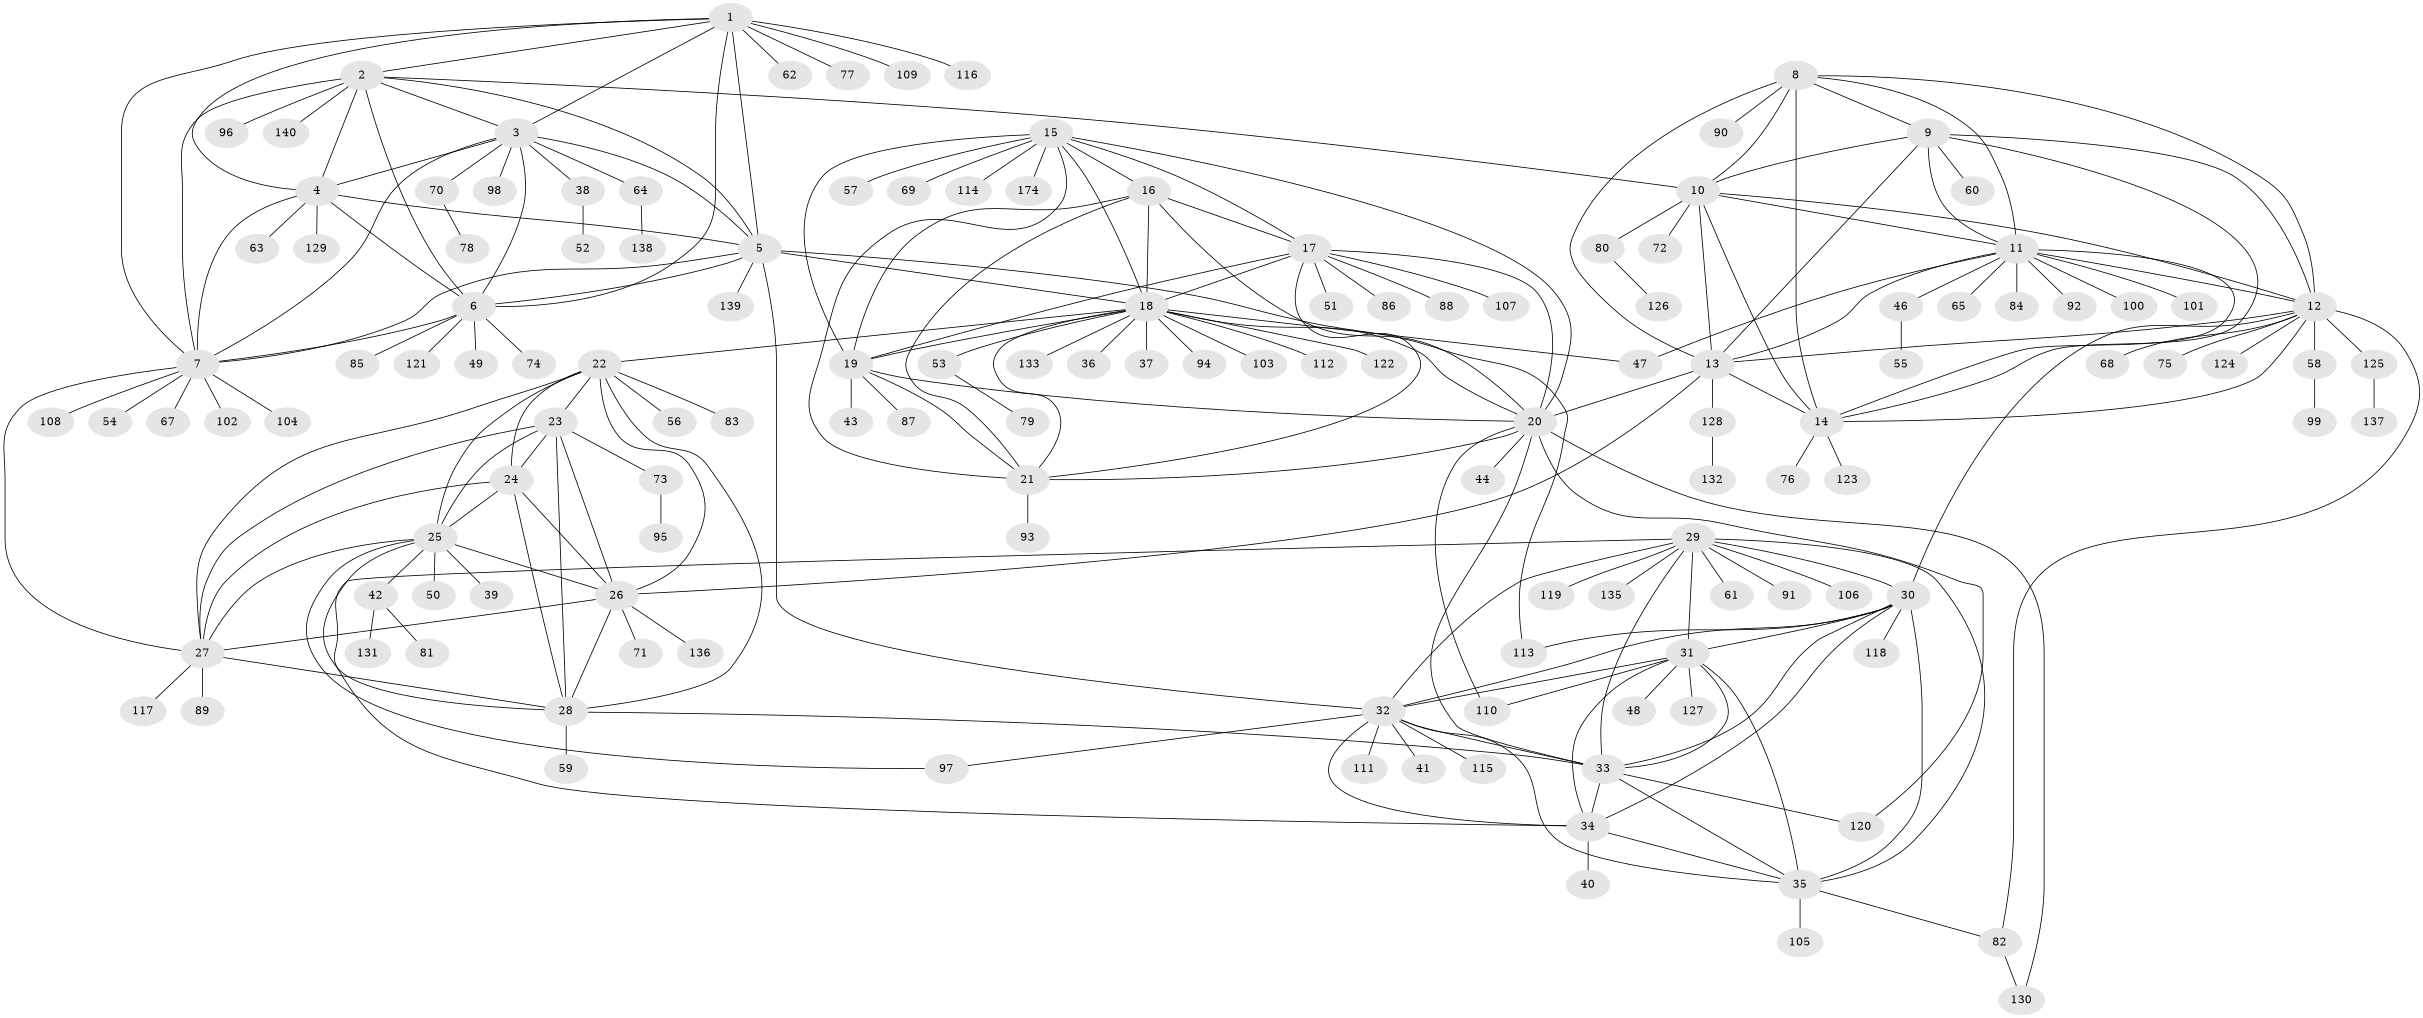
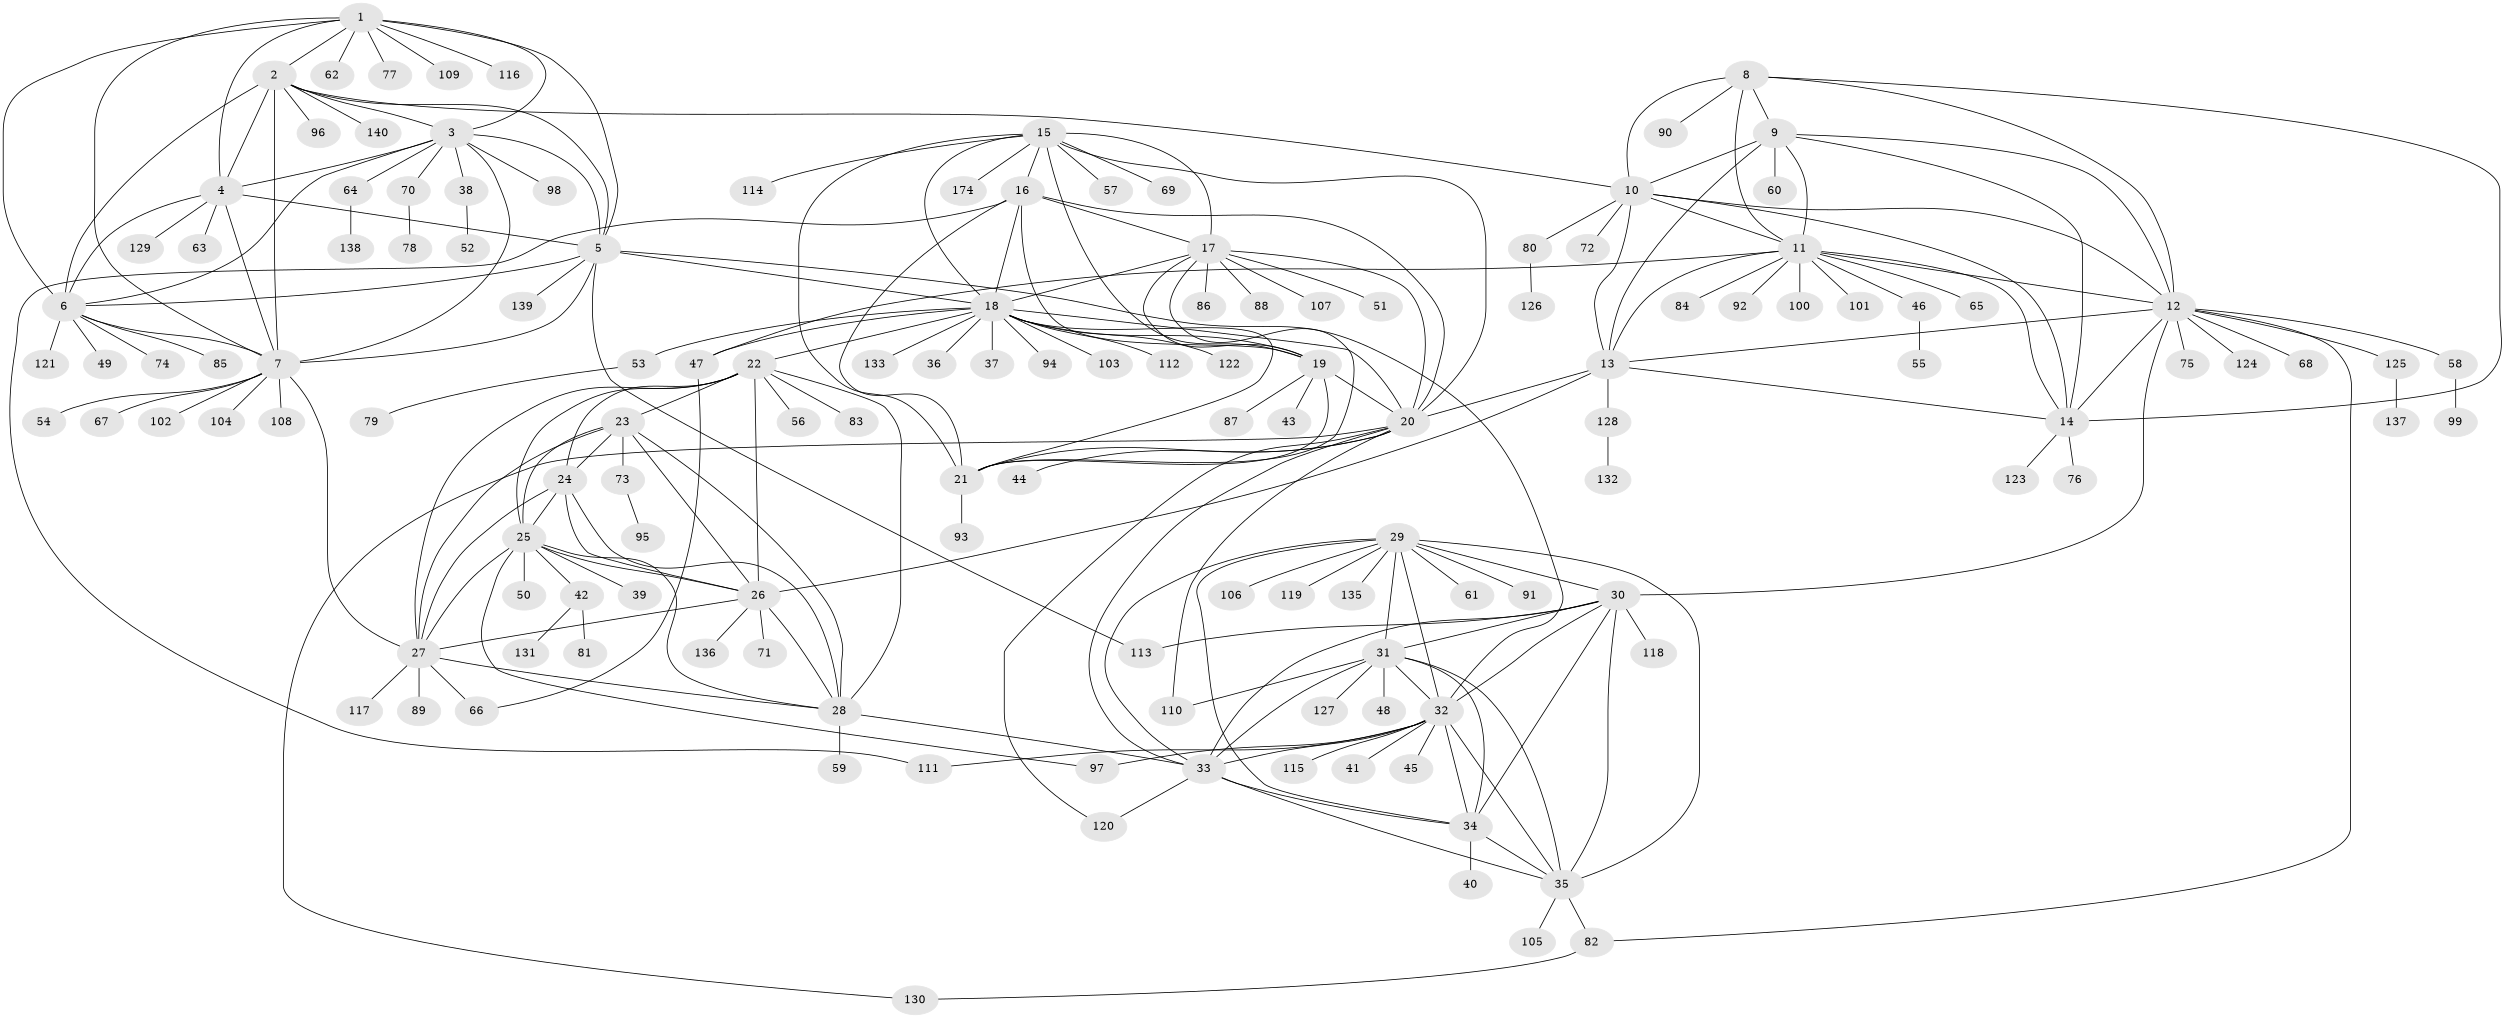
  graph {
    node [color=gray90 style=filled]
    1
    2
    3
    4
    5
    6
    7
    62
    77
    109
    116
    10
    96
    140
    38
    64
    70
    98
    63
    129
    18
    32
    113
    139
    49
    74
    85
    121
    27
    54
    67
    102
    104
    108
    11
    12
    13
    14
    72
    80
    52
    138
    78
    47
    20
    19
    21
    22
    36
    37
    53
    94
    103
    112
    122
    133
    111
    33
    97
    34
    35
    41
+   45
    115
    28
+   66
    89
    117
    8
    9
    90
    60
    46
    65
    84
    92
    100
    101
    30
    58
    68
    75
    82
    124
    125
    26
    128
    76
    123
    126
    55
    31
    118
    99
    130
    137
    44
    110
    120
    71
    136
    132
    15
    16
    17
    57
    69
    114
    n109 [label=174]
    51
    86
    88
    107
    43
    87
    93
    23
    24
    25
    56
    83
    79
    73
    39
    42
    50
    59
    95
    81
    131
    29
    61
    91
    106
    119
    135
    48
    127
    40
    105
    1 -- 2
    1 -- 3
    1 -- 4
    1 -- 5
    1 -- 6
    1 -- 7
    1 -- 62
    1 -- 77
    1 -- 109
    1 -- 116
    2 -- 3
    2 -- 4
    2 -- 5
    2 -- 6
    2 -- 7
    2 -- 10
    2 -- 96
    2 -- 140
    3 -- 4
    3 -- 5
    3 -- 6
    3 -- 7
    3 -- 38
    3 -- 64
    3 -- 70
    3 -- 98
    4 -- 5
    4 -- 6
    4 -- 7
    4 -- 63
    4 -- 129
    5 -- 6
    5 -- 7
    5 -- 18
    5 -- 32
    5 -- 113
    5 -- 139
    6 -- 7
    6 -- 49
    6 -- 74
    6 -- 85
    6 -- 121
    7 -- 27
    7 -- 54
    7 -- 67
    7 -- 102
    7 -- 104
    7 -- 108
    10 -- 11
    10 -- 12
    10 -- 13
    10 -- 14
    10 -- 72
    10 -- 80
    38 -- 52
    64 -- 138
    70 -- 78
    18 -- 47
    18 -- 20
    18 -- 19
    18 -- 21
    18 -- 22
    18 -- 36
    18 -- 37
    18 -- 53
    18 -- 94
    18 -- 103
    18 -- 112
    18 -- 122
    18 -- 133
    32 -- 111
    32 -- 33
    32 -- 97
    32 -- 34
    32 -- 35
    32 -- 41
+   32 -- 45
    32 -- 115
    27 -- 28
+   27 -- 66
    27 -- 89
    27 -- 117
    11 -- 12
    11 -- 13
    11 -- 14
    11 -- 47
    11 -- 46
    11 -- 65
    11 -- 84
    11 -- 92
    11 -- 100
    11 -- 101
    12 -- 13
    12 -- 14
    12 -- 30
    12 -- 58
    12 -- 68
    12 -- 75
    12 -- 82
    12 -- 124
    12 -- 125
    13 -- 14
    13 -- 20
    13 -- 26
    13 -- 128
    14 -- 76
    14 -- 123
    80 -- 126
+   47 -- 66
    20 -- 21
    20 -- 33
    20 -- 130
    20 -- 44
    20 -- 110
    20 -- 120
    19 -- 20
    19 -- 21
    19 -- 43
    19 -- 87
    21 -- 93
    22 -- 27
    22 -- 28
    22 -- 26
    22 -- 23
    22 -- 24
    22 -- 25
    22 -- 56
    22 -- 83
    53 -- 79
    33 -- 34
    33 -- 35
    33 -- 120
    34 -- 35
    34 -- 40
    35 -- 82
    35 -- 105
    28 -- 33
    28 -- 59
    8 -- 10
    8 -- 11
    8 -- 12
-   8 -- 13
    8 -- 14
    8 -- 9
    8 -- 90
    9 -- 10
    9 -- 11
    9 -- 12
    9 -- 13
    9 -- 14
    9 -- 60
    46 -- 55
    30 -- 32
    30 -- 113
    30 -- 33
    30 -- 34
    30 -- 35
    30 -- 31
    30 -- 118
    58 -- 99
    82 -- 130
    125 -- 137
    26 -- 27
    26 -- 28
    26 -- 71
    26 -- 136
    128 -- 132
    31 -- 32
    31 -- 33
    31 -- 34
    31 -- 35
    31 -- 110
    31 -- 48
    31 -- 127
    15 -- 18
    15 -- 20
    15 -- 19
    15 -- 21
    15 -- 16
    15 -- 17
    15 -- 57
    15 -- 69
    15 -- 114
    15 -- n109
    16 -- 18
    16 -- 20
    16 -- 19
    16 -- 21
+   16 -- 111
    16 -- 17
    17 -- 18
    17 -- 20
    17 -- 19
    17 -- 21
    17 -- 51
    17 -- 86
    17 -- 88
    17 -- 107
    23 -- 27
    23 -- 28
    23 -- 26
    23 -- 24
    23 -- 25
    23 -- 73
    24 -- 27
    24 -- 28
    24 -- 26
    24 -- 25
    25 -- 27
    25 -- 97
    25 -- 28
    25 -- 26
    25 -- 39
    25 -- 42
    25 -- 50
    73 -- 95
    42 -- 81
    42 -- 131
    29 -- 32
    29 -- 33
    29 -- 34
    29 -- 35
    29 -- 30
    29 -- 31
    29 -- 61
    29 -- 91
    29 -- 106
    29 -- 119
    29 -- 135
  }
